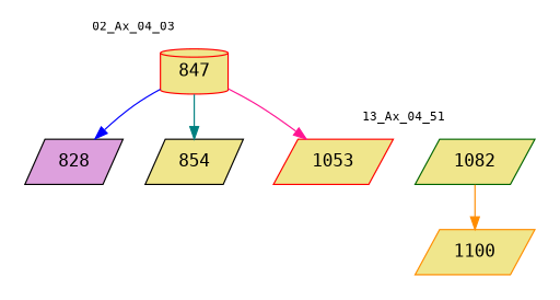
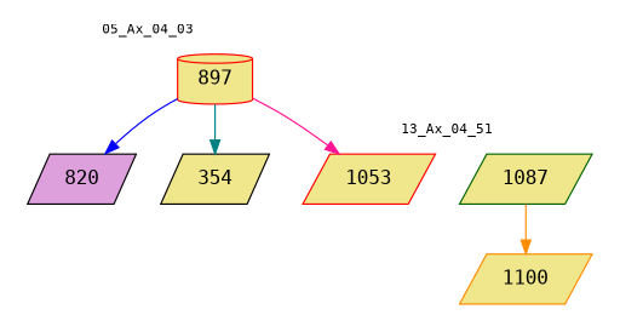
  digraph {
    fontname="DejaVu Sans Mono"
    node [color=red fillcolor=khaki fontname="DejaVu Sans Mono" shape=parallelogram style=filled]
    edge [fontname="DejaVu Sans Mono"]
-   n1 [label=847 shape=cylinder]
-   n2 [color=black fillcolor=plum label=828]
-   n3 [color=black label=854]
-   n4 [color=darkgreen label=1082]
+   n1 [label=897 shape=cylinder]
+   n2 [color=black fillcolor=plum label=820]
+   n3 [color=black label=354]
+   n4 [color=darkgreen label=1087]
    n5 [label=1053]
    n6 [color=darkorange label=1100]
    subgraph cluster_1 {
      color=white
      fontsize=10
-     label="02_Ax_04_03"
+     label="05_Ax_04_03"
      n1
      n2
      n3
    }
    subgraph cluster_2 {
      color=white
      fontsize=10
      label="13_Ax_04_51"
      n4
      n5
      n6
    }
    n1 -> n2 [color=blue]
    n1 -> n3 [color=teal]
    n1 -> n5 [color=deeppink]
    n4 -> n6 [color=darkorange]
  }
